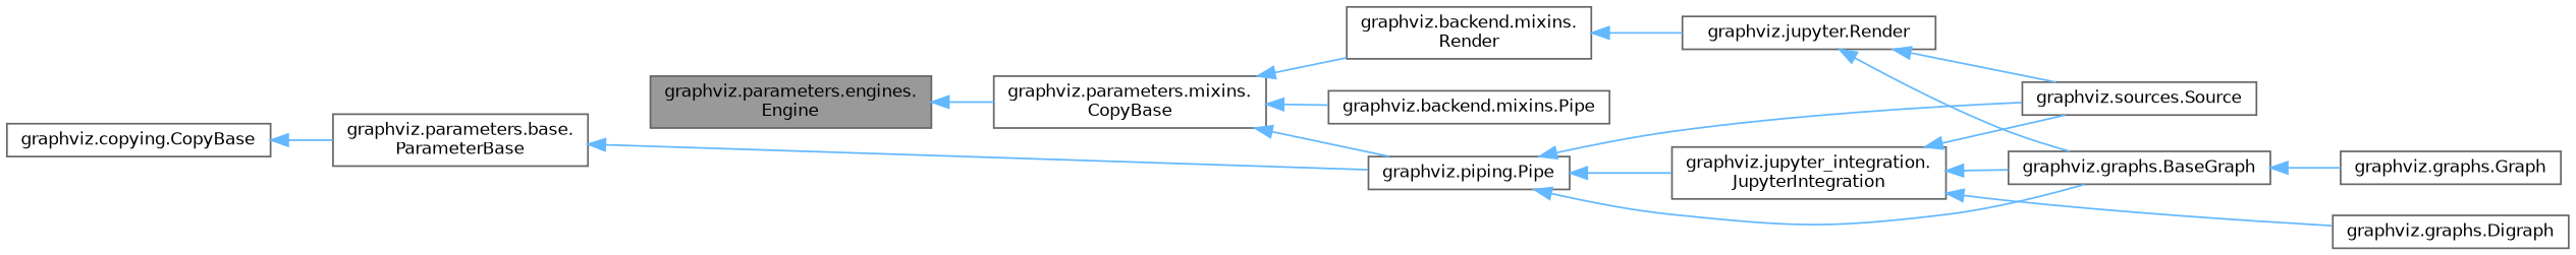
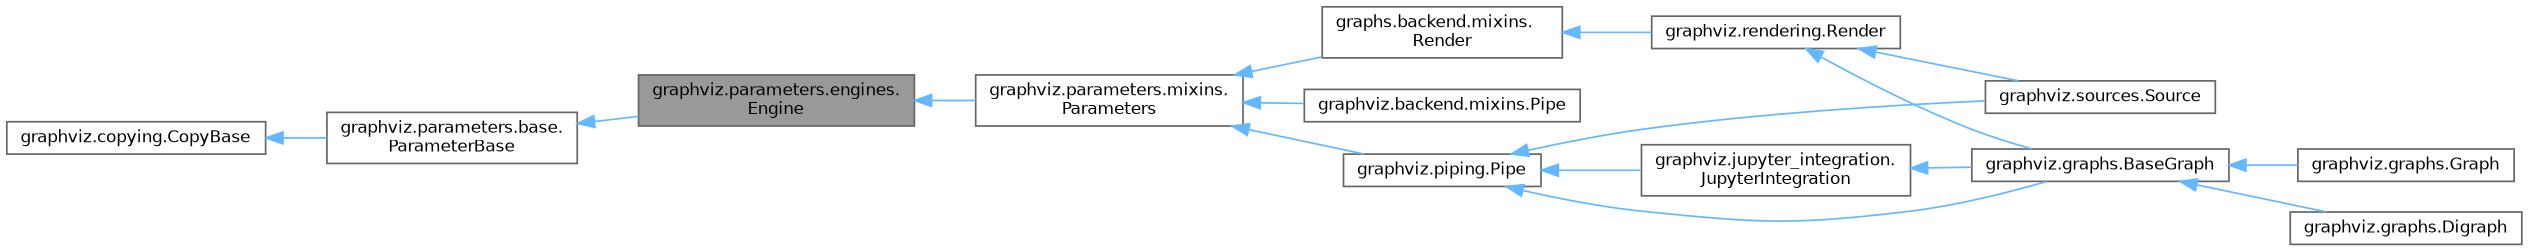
  digraph {
    rankdir=LR
    node [color=gray40 fillcolor=white fontname=Helvetica fontsize=10 shape=box style=filled]
    edge [color=steelblue1 dir=back fontname=Helvetica fontsize=10 labelfontname=Helvetica labelfontsize=10 style=solid]
    n1 [fillcolor=grey60 fontcolor=black height=0.2 label="graphviz.parameters.engines.\lEngine" width=0.4]
-   n2 [height=0.2 label="graphviz.parameters.mixins.\lCopyBase" width=0.4]
+   n2 [height=0.2 label="graphviz.parameters.mixins.\lParameters" width=0.4]
    n3 [height=0.2 label="graphviz.backend.mixins.Pipe" width=0.4]
-   n4 [height=0.2 label="graphviz.backend.mixins.\lRender" width=0.4]
+   n4 [height=0.2 label="graphs.backend.mixins.\lRender" width=0.4]
    n5 [height=0.2 label="graphviz.piping.Pipe" width=0.4]
    n6 [height=0.2 label="graphviz.parameters.base.\lParameterBase" width=0.4]
    n7 [height=0.2 label="graphviz.copying.CopyBase" width=0.4]
-   n8 [height=0.2 label="graphviz.jupyter.Render" width=0.4]
+   n8 [height=0.2 label="graphviz.rendering.Render" width=0.4]
    n9 [height=0.2 label="graphviz.graphs.BaseGraph" width=0.4]
    n10 [height=0.2 label="graphviz.jupyter_integration.\lJupyterIntegration" width=0.4]
    n11 [height=0.2 label="graphviz.sources.Source" width=0.4]
    n12 [height=0.2 label="graphviz.graphs.Digraph" width=0.4]
    n13 [height=0.2 label="graphviz.graphs.Graph" width=0.4]
    n1 -> n2
    n2 -> n3
    n2 -> n4
    n2 -> n5
    n4 -> n8
    n5 -> n9
    n5 -> n10
    n5 -> n11
-   n6 -> n5
+   n6 -> n1
    n7 -> n6
    n8 -> n9
    n8 -> n11
-   n10 -> n12
+   n9 -> n12
    n9 -> n13
    n10 -> n9
-   n10 -> n11
  }
